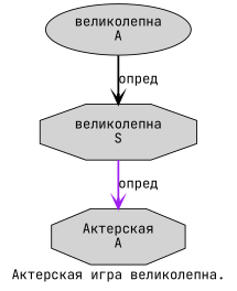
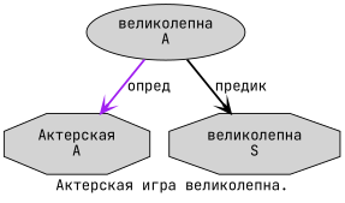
  digraph {
    fontname="JetBrains Mono"
    label="Актерская игра великолепна."
    node [fillcolor=lightgray fontname="JetBrains Mono" penwidth=1 shape=octagon style=filled]
    edge [arrowhead=vee fontname="JetBrains Mono" style=bold]
    n1 [label="Актерская\nA"]
    n2 [label="великолепна\nS"]
    n3 [label="великолепна\nA" shape=ellipse]
-   n2 -> n1 [color=purple label="опред"]
-   n3 -> n2 [color=black label="опред"]
+   n3 -> n1 [color=purple label="опред"]
+   n3 -> n2 [color=black label="предик"]
  }
